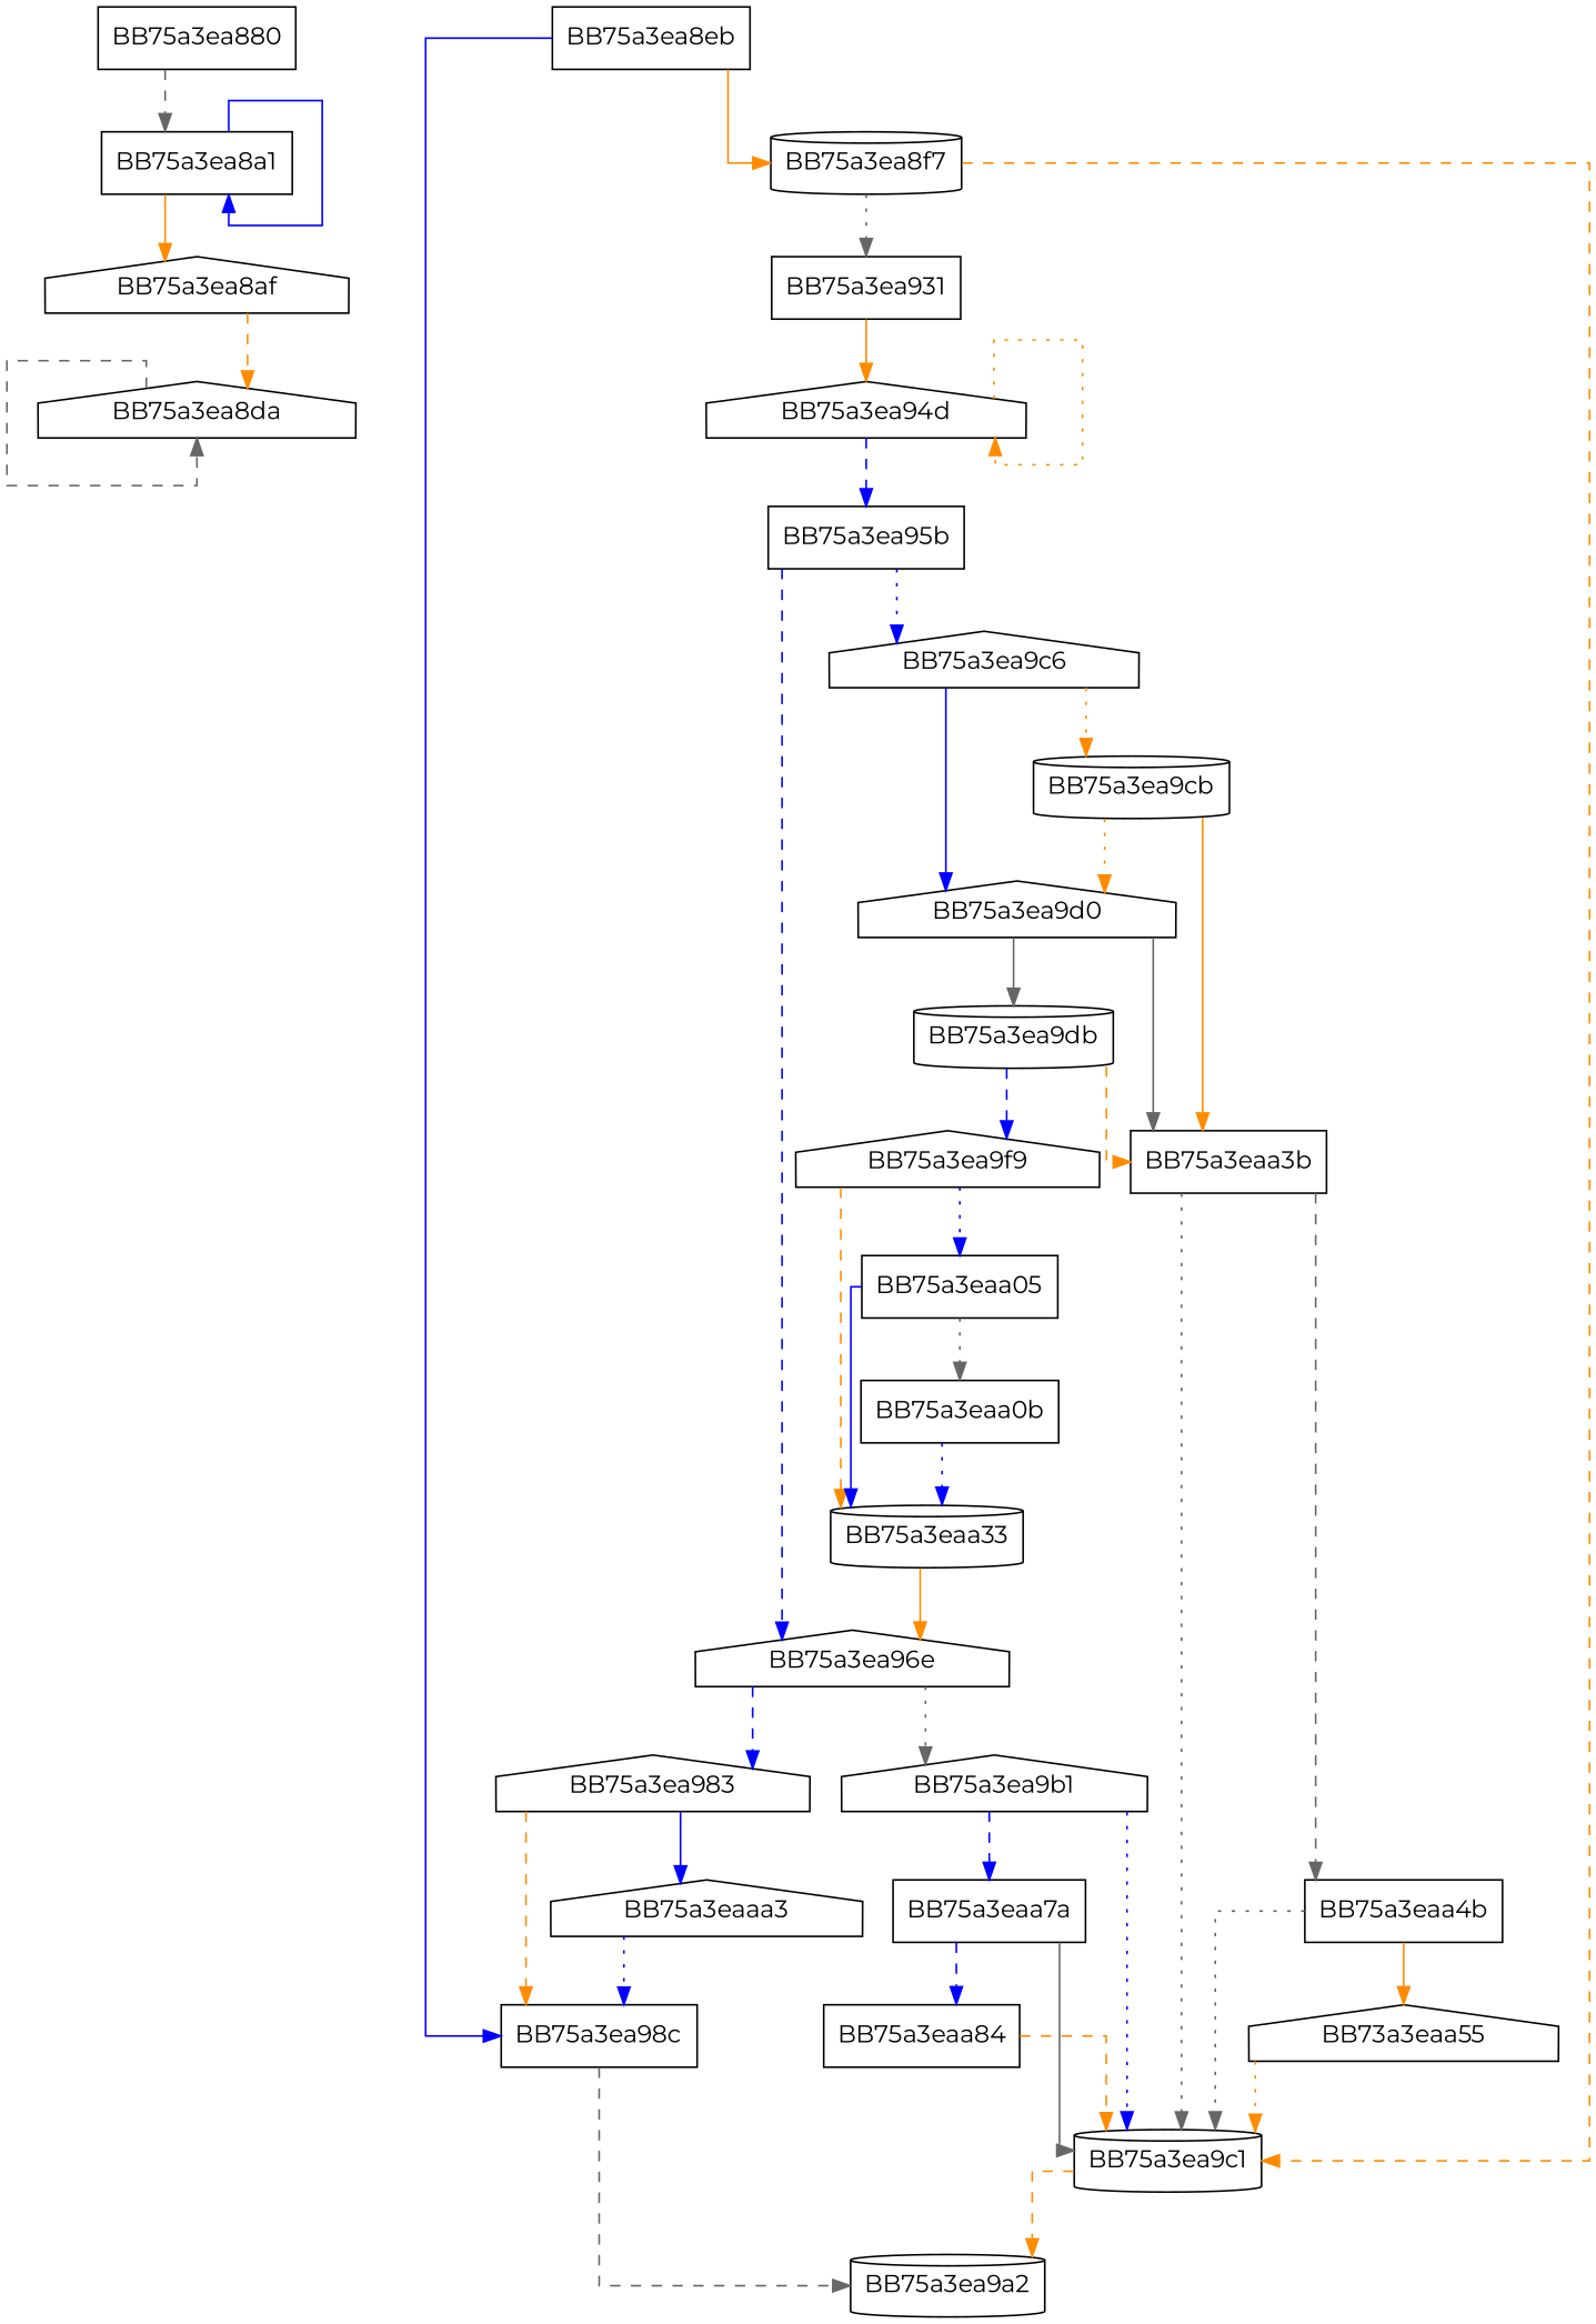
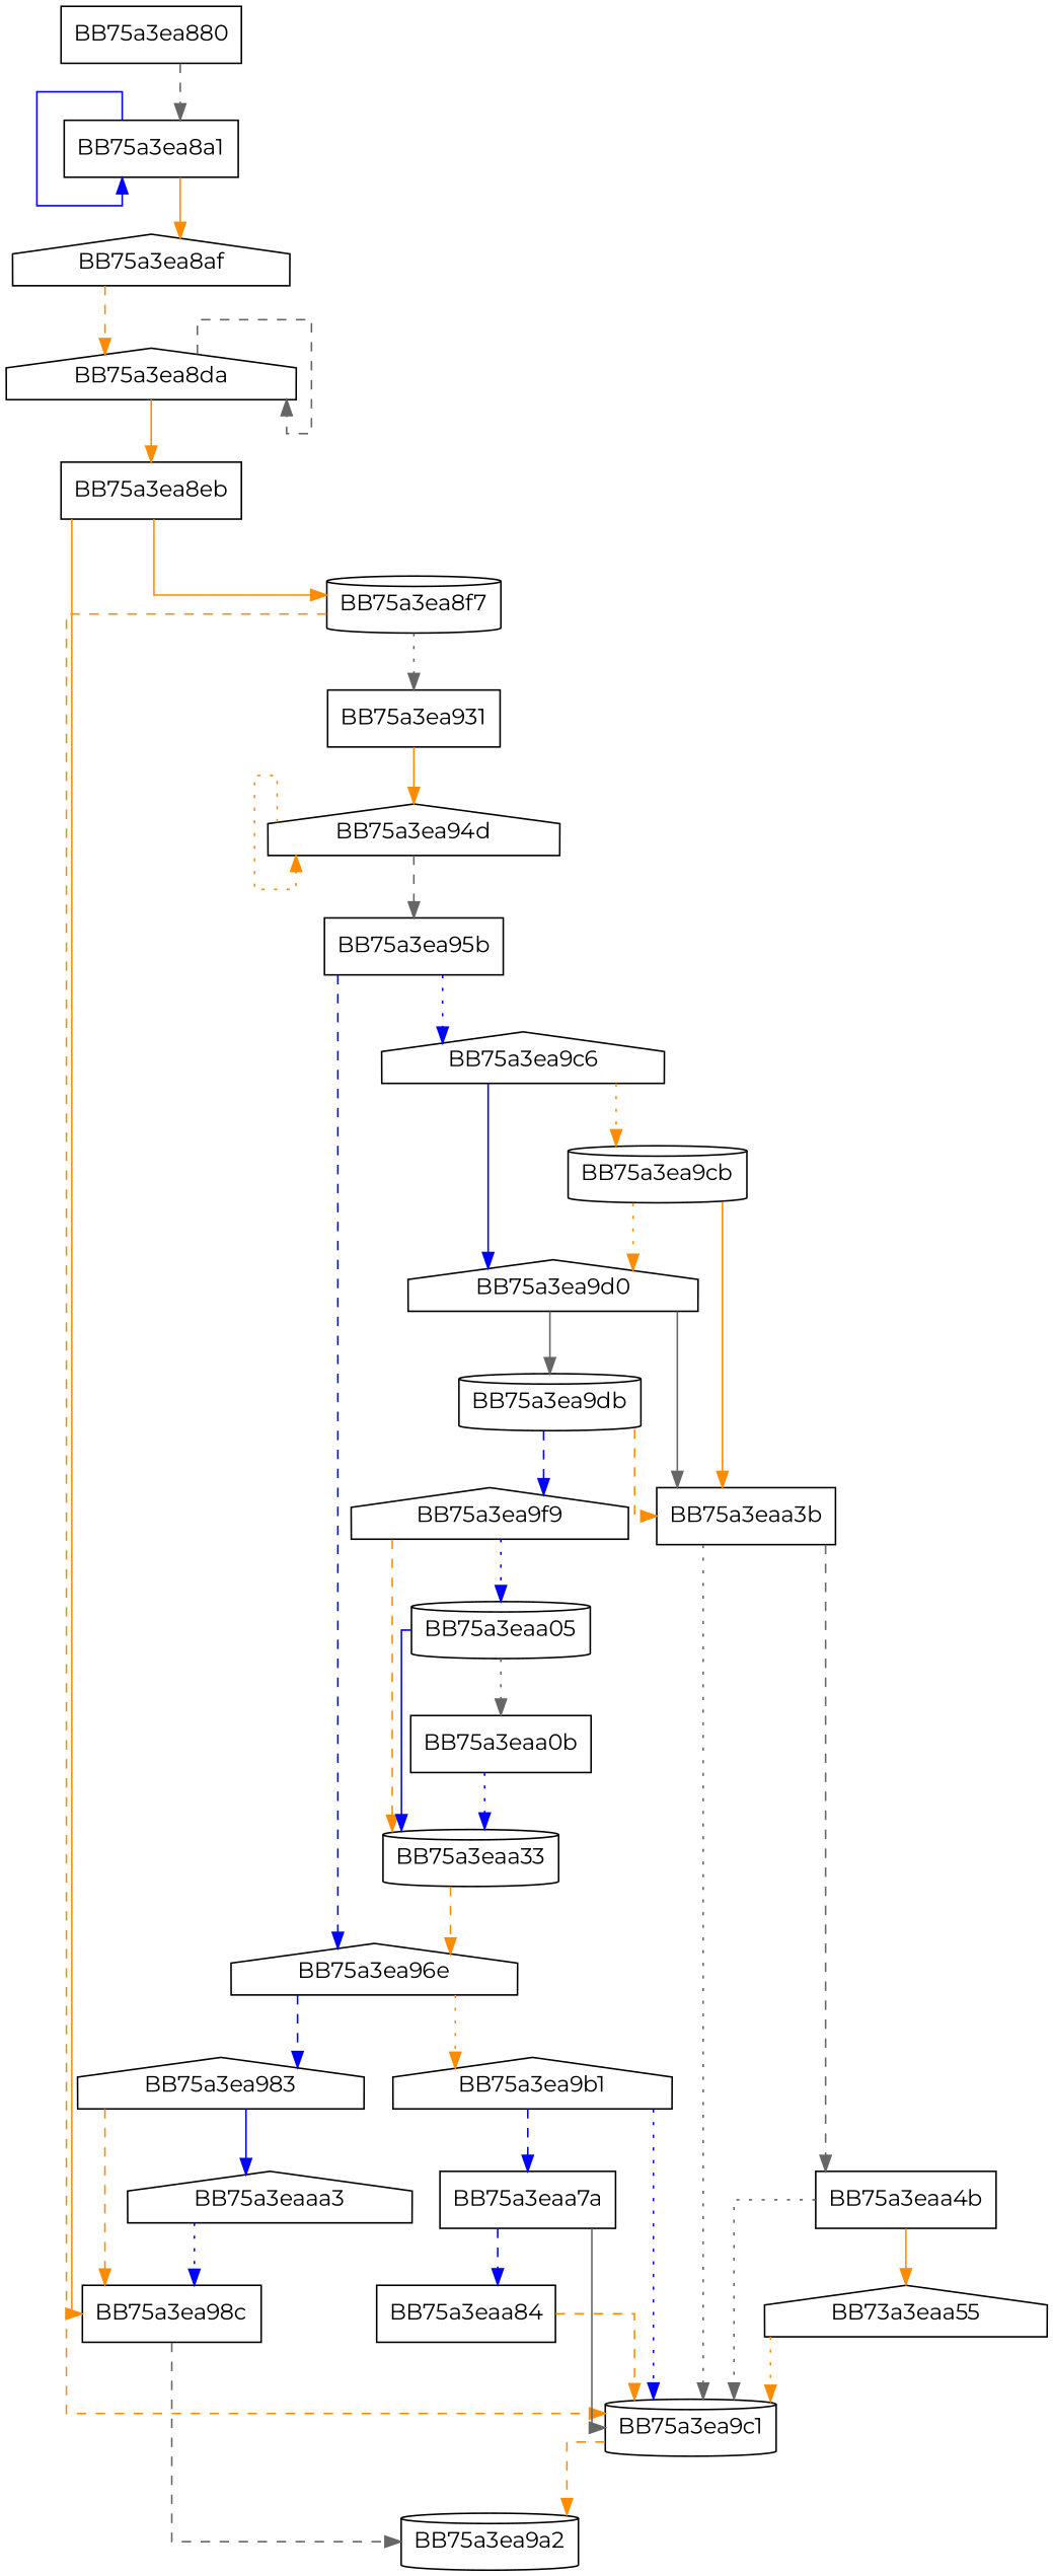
  digraph {
    fontname=Montserrat
    splines=ortho
    node [fontname=Montserrat shape=box]
    edge [color=darkorange fontname=Montserrat style=dashed]
    BB75a3ea880
    BB75a3ea8a1
    BB75a3ea8af [shape=house]
    BB75a3ea8da [shape=house]
    BB75a3ea8eb
    BB75a3ea98c
    BB75a3ea8f7 [shape=cylinder]
    BB75a3ea9a2 [shape=cylinder]
    BB75a3ea9c1 [shape=cylinder]
    BB75a3ea931
    BB75a3ea94d [shape=house]
    BB75a3ea95b
    BB75a3ea9c6 [shape=house]
    BB75a3ea96e [shape=house]
    BB75a3ea9d0 [shape=house]
    BB75a3ea9cb [shape=cylinder]
    BB75a3ea9b1 [shape=house]
    BB75a3ea983 [shape=house]
    BB75a3eaa3b
    BB75a3ea9db [shape=cylinder]
    BB75a3eaa7a
    BB75a3eaaa3 [shape=house]
    BB75a3eaa84
    BB75a3eaa4b
    BB75a3ea9f9 [shape=house]
    n26 [label=BB73a3eaa55 shape=house]
    BB75a3eaa33 [shape=cylinder]
-   BB75a3eaa05
+   BB75a3eaa05 [shape=cylinder]
    BB75a3eaa0b
    BB75a3ea880 -> BB75a3ea8a1 [color=gray40]
    BB75a3ea8a1 -> BB75a3ea8a1 [color=blue style=solid]
    BB75a3ea8a1 -> BB75a3ea8af [style=solid]
    BB75a3ea8af -> BB75a3ea8da
    BB75a3ea8da -> BB75a3ea8da [color=gray40]
-   BB75a3ea8eb -> BB75a3ea98c [color=blue style=solid]
+   BB75a3ea8da -> BB75a3ea8eb [style=solid]
+   BB75a3ea8eb -> BB75a3ea98c [style=solid]
    BB75a3ea8eb -> BB75a3ea8f7 [style=solid]
    BB75a3ea98c -> BB75a3ea9a2 [color=gray40]
    BB75a3ea8f7 -> BB75a3ea9c1
    BB75a3ea8f7 -> BB75a3ea931 [color=gray40 style=dotted]
    BB75a3ea9c1 -> BB75a3ea9a2
    BB75a3ea931 -> BB75a3ea94d [style=solid]
    BB75a3ea94d -> BB75a3ea94d [style=dotted]
-   BB75a3ea94d -> BB75a3ea95b [color=blue]
+   BB75a3ea94d -> BB75a3ea95b [color=gray40]
    BB75a3ea95b -> BB75a3ea9c6 [color=blue style=dotted]
    BB75a3ea95b -> BB75a3ea96e [color=blue]
    BB75a3ea9c6 -> BB75a3ea9d0 [color=blue style=solid]
    BB75a3ea9c6 -> BB75a3ea9cb [style=dotted]
-   BB75a3ea96e -> BB75a3ea9b1 [color=gray40 style=dotted]
+   BB75a3ea96e -> BB75a3ea9b1 [style=dotted]
    BB75a3ea96e -> BB75a3ea983 [color=blue]
    BB75a3ea9d0 -> BB75a3eaa3b [color=gray40 style=solid]
    BB75a3ea9d0 -> BB75a3ea9db [color=gray40 style=solid]
    BB75a3ea9cb -> BB75a3ea9d0 [style=dotted]
    BB75a3ea9cb -> BB75a3eaa3b [style=solid]
    BB75a3ea9b1 -> BB75a3ea9c1 [color=blue style=dotted]
    BB75a3ea9b1 -> BB75a3eaa7a [color=blue]
    BB75a3ea983 -> BB75a3ea98c
    BB75a3ea983 -> BB75a3eaaa3 [color=blue style=solid]
    BB75a3eaa3b -> BB75a3ea9c1 [color=gray40 style=dotted]
    BB75a3eaa3b -> BB75a3eaa4b [color=gray40]
    BB75a3ea9db -> BB75a3eaa3b
    BB75a3ea9db -> BB75a3ea9f9 [color=blue]
    BB75a3eaa7a -> BB75a3ea9c1 [color=gray40 style=solid]
    BB75a3eaa7a -> BB75a3eaa84 [color=blue]
    BB75a3eaaa3 -> BB75a3ea98c [color=blue style=dotted]
    BB75a3eaa84 -> BB75a3ea9c1
    BB75a3eaa4b -> BB75a3ea9c1 [color=gray40 style=dotted]
    BB75a3eaa4b -> n26 [style=solid]
    BB75a3ea9f9 -> BB75a3eaa33
    BB75a3ea9f9 -> BB75a3eaa05 [color=blue style=dotted]
    n26 -> BB75a3ea9c1 [style=dotted]
-   BB75a3eaa33 -> BB75a3ea96e [style=solid]
+   BB75a3eaa33 -> BB75a3ea96e
    BB75a3eaa05 -> BB75a3eaa33 [color=blue style=solid]
    BB75a3eaa05 -> BB75a3eaa0b [color=gray40 style=dotted]
    BB75a3eaa0b -> BB75a3eaa33 [color=blue style=dotted]
  }
